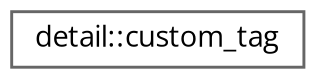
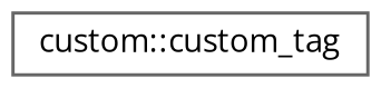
  digraph {
    rankdir=LR
    fontname="Open Sans"
-   n1 [color=grey40 fillcolor=white fontname="Open Sans" fontsize=10 height=0.2 label="detail::custom_tag" shape=box style=filled width=0.4]
+   n1 [color=grey40 fillcolor=white fontname="Open Sans" fontsize=10 height=0.2 label="custom::custom_tag" shape=box style=filled width=0.4]
  }
